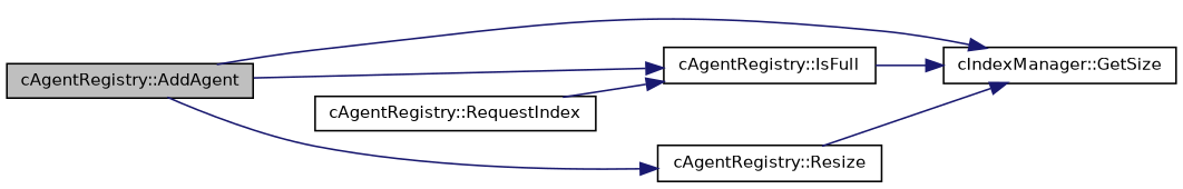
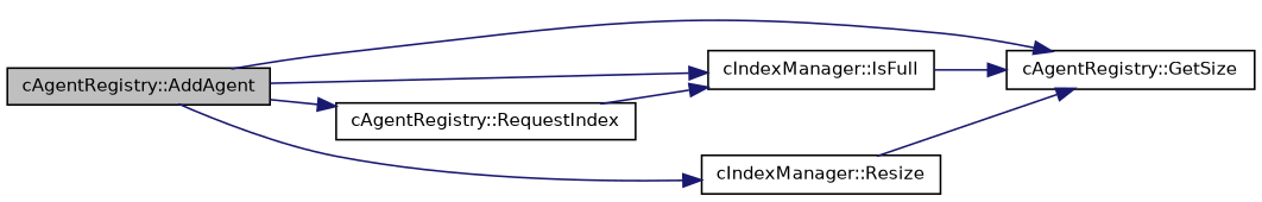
  digraph {
    rankdir=LR
    node [color=black fillcolor=white fontname=Helvetica fontsize=10 shape=record style=filled]
    edge [color=midnightblue fontname=Helvetica fontsize=10 labelfontname=Helvetica labelfontsize=10 style=solid]
    n1 [fillcolor=grey75 fontcolor=black height=0.2 label="cAgentRegistry::AddAgent" width=0.4]
-   n2 [height=0.2 label="cIndexManager::GetSize" width=0.4]
-   n3 [height=0.2 label="cAgentRegistry::IsFull" width=0.4]
+   n2 [height=0.2 label="cAgentRegistry::GetSize" width=0.4]
+   n3 [height=0.2 label="cIndexManager::IsFull" width=0.4]
    n4 [height=0.2 label="cAgentRegistry::RequestIndex" width=0.4]
-   n5 [height=0.2 label="cAgentRegistry::Resize" width=0.4]
+   n5 [height=0.2 label="cIndexManager::Resize" width=0.4]
    n1 -> n2
    n1 -> n3
+   n1 -> n4
    n1 -> n5
    n3 -> n2
    n4 -> n3
    n5 -> n2
  }
